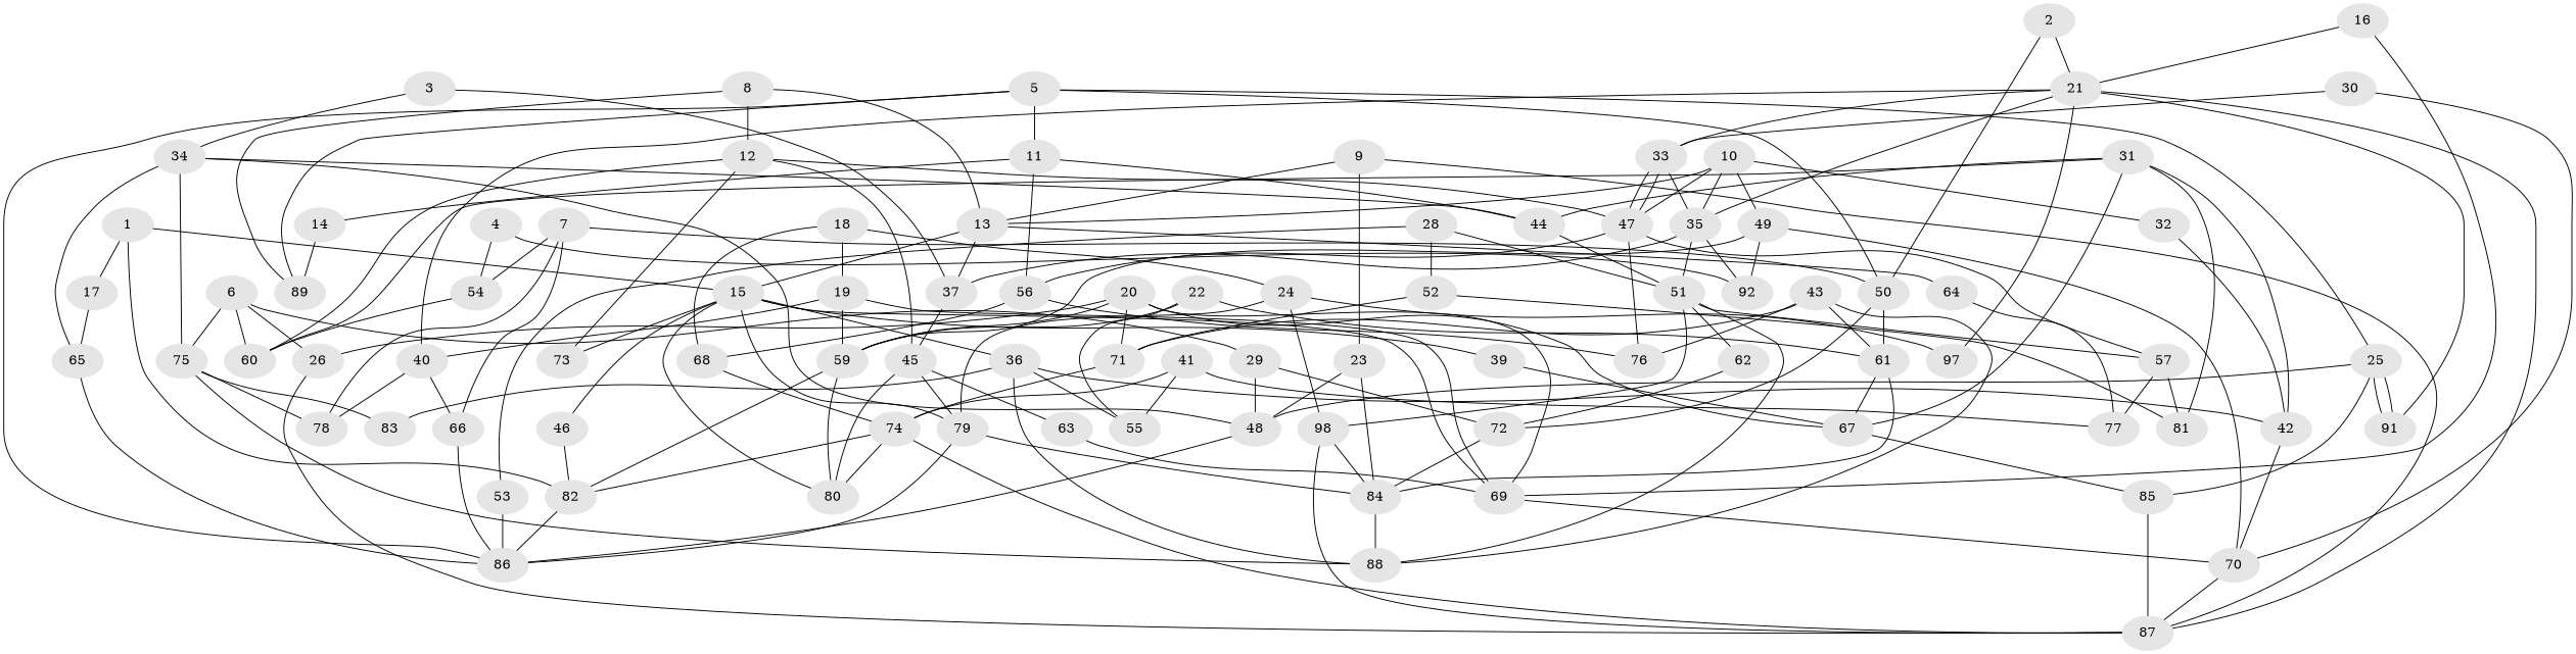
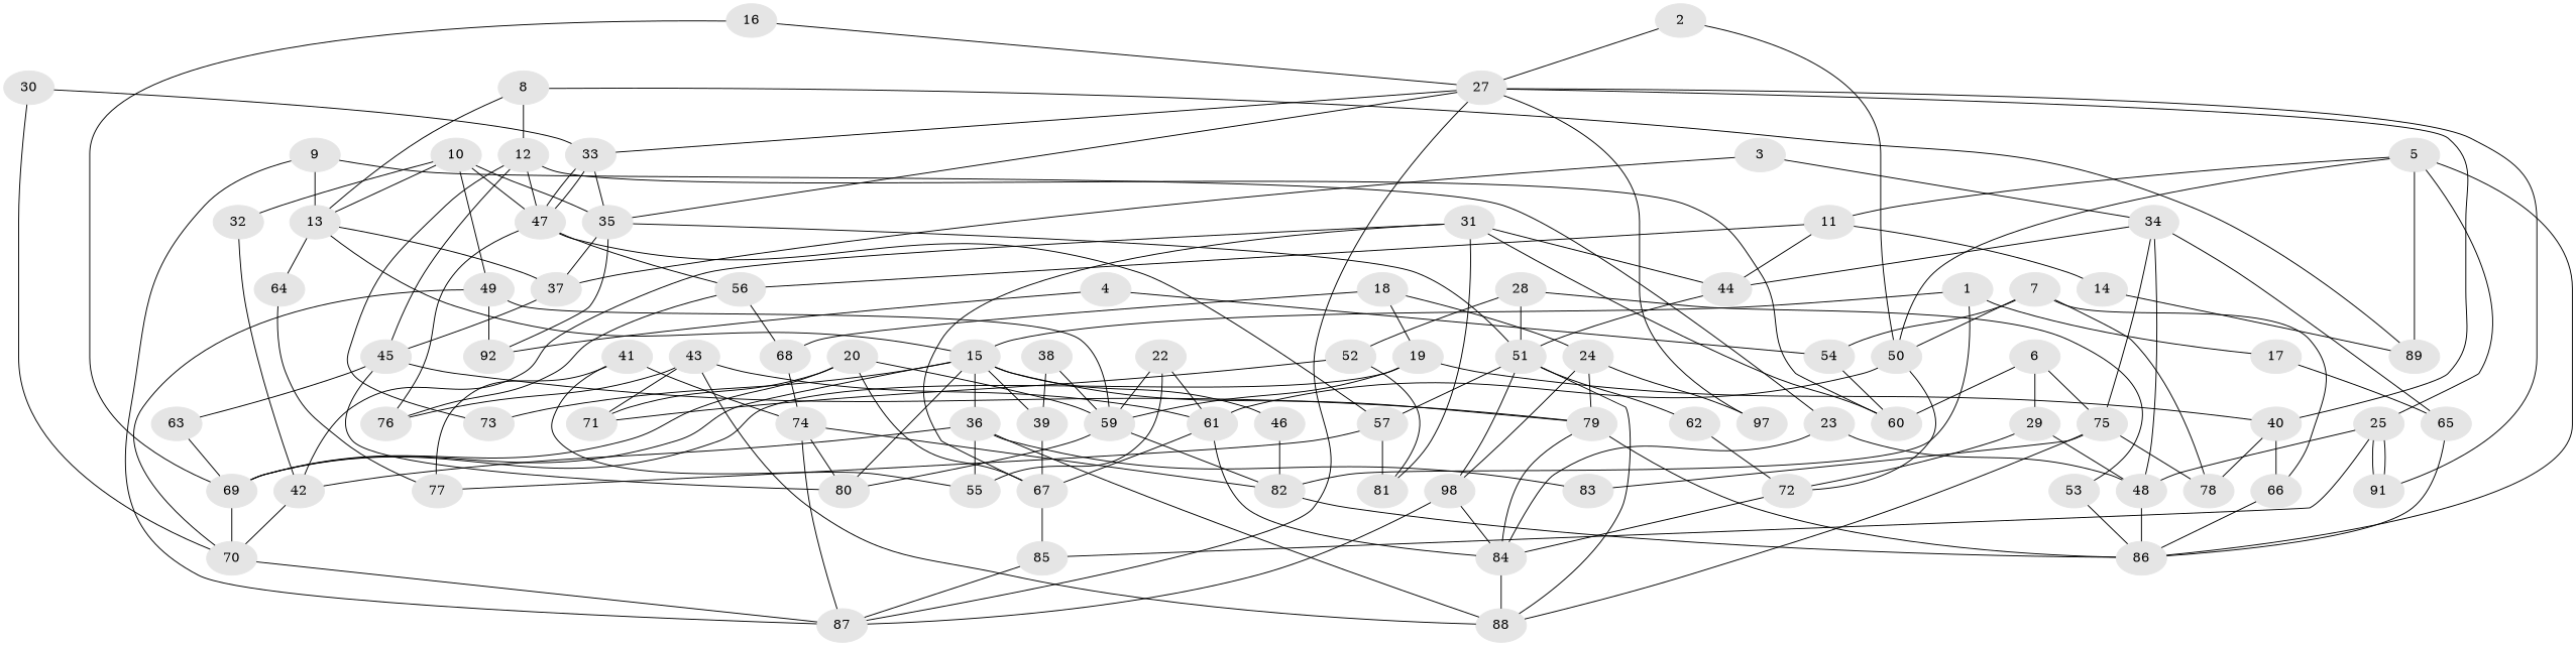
  graph {
    node [color=gray90 style=filled]
    1
    15
    17
    82
    73
    36
    39
    46
    69
    79
    80
    65
    86
    2
-   27 [label=21]
+   27
    50
    22
    59
    55
    61
    87
    35
    40
    n24 [label=97]
    91
    33
    3
    34
    37
    75
    44
    48
    45
    4
    54
    92
    60
    5
    11
    25
    89
    14
    56
    85
    72
    6
-   26
    29
    78
    83
    88
    7
    66
    8
    12
    13
    47
    64
    9
    23
    84
    10
    32
    49
    42
    51
    57
    76
    70
    68
    63
    77
    81
    67
    16
    18
    19
    24
    n79 [label=98]
    74
    20
    71
    53
    28
    52
    62
    30
    31
+   38
    41
    43
    1 -- 15
    1 -- 17
    1 -- 82
    15 -- 73
    15 -- 36
    15 -- 39
    15 -- 46
    15 -- 69
    15 -- 79
    15 -- 80
    17 -- 65
    82 -- 86
    36 -- 55
    36 -- 83
    36 -- 88
    36 -- 42
    39 -- 67
    46 -- 82
    69 -- 70
    79 -- 86
    79 -- 84
    65 -- 86
    2 -- 27
    2 -- 50
    27 -- 87
    27 -- 35
    27 -- 40
    27 -- n24
    27 -- 91
    27 -- 33
    50 -- 61
    50 -- 72
    22 -- 59
    22 -- 55
    22 -- 61
    59 -- 82
    59 -- 80
    61 -- 84
    61 -- 67
    35 -- 37
    35 -- 92
    35 -- 51
    40 -- 78
    40 -- 66
    33 -- 35
    33 -- 47
    33 -- 47
    3 -- 34
    3 -- 37
    34 -- 65
    34 -- 75
    34 -- 44
    34 -- 48
    37 -- 45
    75 -- 78
    75 -- 83
    75 -- 88
    44 -- 51
    48 -- 86
    45 -- 79
    45 -- 80
    45 -- 63
    4 -- 54
    4 -- 92
    54 -- 60
    5 -- 86
    5 -- 50
    5 -- 11
    5 -- 25
    5 -- 89
    11 -- 44
    11 -- 14
    11 -- 56
    25 -- 91
    25 -- 91
    25 -- 48
    25 -- 85
    14 -- 89
    56 -- 76
    56 -- 68
    85 -- 87
    72 -- 84
    6 -- 75
    6 -- 60
-   6 -- 26
    6 -- 29
-   26 -- 87
    29 -- 48
    29 -- 72
    7 -- 50
    7 -- 54
    7 -- 78
    7 -- 66
    66 -- 86
    8 -- 89
    8 -- 12
    8 -- 13
    12 -- 73
    12 -- 45
    12 -- 60
    12 -- 47
    13 -- 15
    13 -- 37
    13 -- 64
    47 -- 56
    47 -- 57
    47 -- 76
    64 -- 77
    9 -- 87
    9 -- 13
    9 -- 23
    23 -- 48
    23 -- 84
    84 -- 88
    10 -- 35
    10 -- 13
    10 -- 47
    10 -- 32
    10 -- 49
    32 -- 42
    49 -- 59
    49 -- 92
    49 -- 70
    42 -- 70
    51 -- 88
    51 -- 57
    51 -- n79
    51 -- 62
    57 -- 77
    57 -- 81
    70 -- 87
    68 -- 74
    63 -- 69
    67 -- 85
    16 -- 69
    16 -- 27
    18 -- 68
    18 -- 19
    18 -- 24
    19 -- 69
    19 -- 59
    19 -- 40
    24 -- 79
    24 -- n24
    24 -- n79
    n79 -- 87
    n79 -- 84
    74 -- 82
    74 -- 80
    74 -- 87
    20 -- 69
    20 -- 59
-   20 -- 26
    20 -- 67
    20 -- 71
-   71 -- 74
    53 -- 86
    28 -- 51
    28 -- 53
    28 -- 52
    52 -- 81
    52 -- 71
    62 -- 72
    30 -- 33
    30 -- 70
    31 -- 44
    31 -- 60
    31 -- 42
    31 -- 81
    31 -- 67
+   38 -- 39
+   38 -- 59
    41 -- 55
    41 -- 77
    41 -- 74
    43 -- 61
    43 -- 88
    43 -- 76
    43 -- 71
  }
